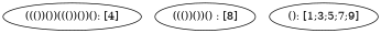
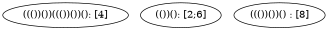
  digraph {
    "((())())((())())(): [4]"
+   "(())(): [2;6]"
    "((())())() : [8]"
-   "(): [1;3;5;7;9]"
  }
